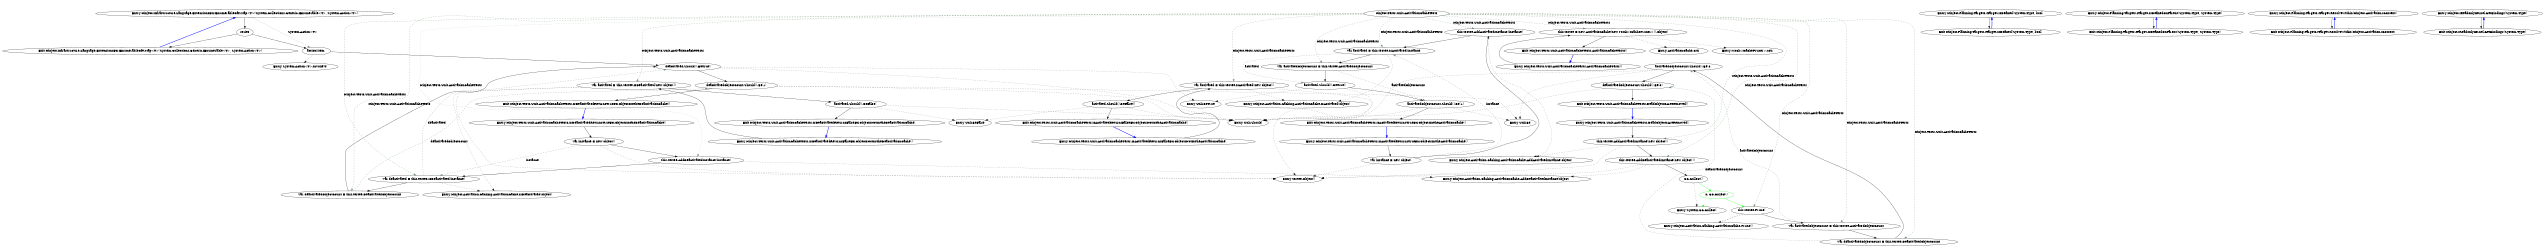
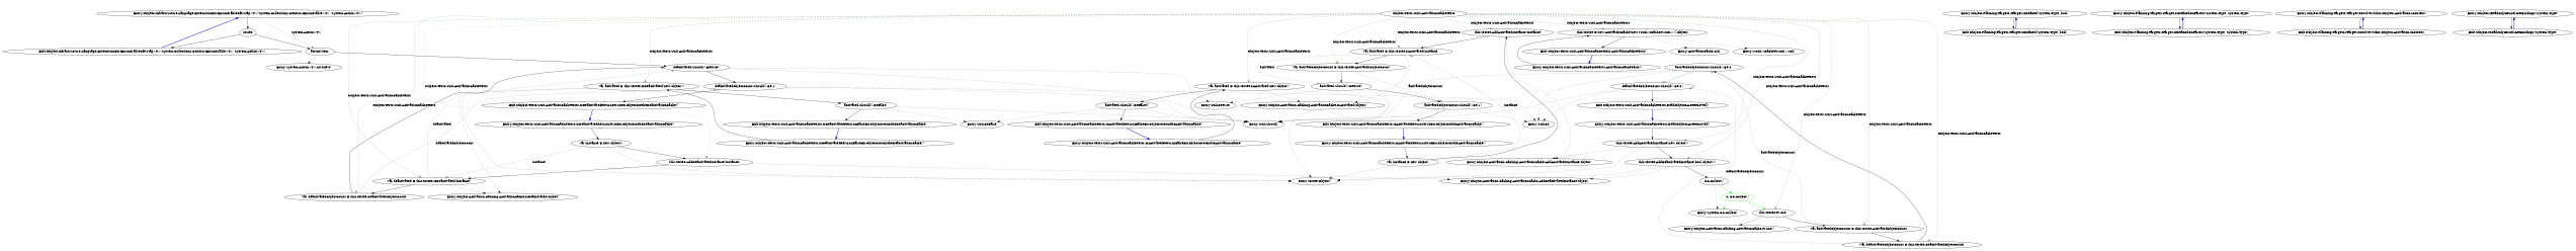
  digraph {
    node [cluster="Ninject.Tests.Unit.ActivationCacheTests.DeadObjectsAreRemoved()" file="ActivationCacheTests.cs"]
    edge [style=solid]
    n1 [cluster="Ninject.Infrastructure.Language.ExtensionsForIEnumerableOfT.Map<T>(System.Collections.Generic.IEnumerable<T>, System.Action<T>)" label="Entry Ninject.Infrastructure.Language.ExtensionsForIEnumerableOfT.Map<T>(System.Collections.Generic.IEnumerable<T>, System.Action<T>)" span="19-19" file=""]
    n2 [cluster="Ninject.Infrastructure.Language.ExtensionsForIEnumerableOfT.Map<T>(System.Collections.Generic.IEnumerable<T>, System.Action<T>)" label=series span="21-21" file=""]
    n3 [cluster="Ninject.Infrastructure.Language.ExtensionsForIEnumerableOfT.Map<T>(System.Collections.Generic.IEnumerable<T>, System.Action<T>)" label="action(item)" span="22-22" file=""]
    n4 [cluster="Ninject.Infrastructure.Language.ExtensionsForIEnumerableOfT.Map<T>(System.Collections.Generic.IEnumerable<T>, System.Action<T>)" label="Exit Ninject.Infrastructure.Language.ExtensionsForIEnumerableOfT.Map<T>(System.Collections.Generic.IEnumerable<T>, System.Action<T>)" span="19-19" file=""]
    n5 [cluster="System.Action<T>.Invoke(T)" label="Entry System.Action<T>.Invoke(T)" span="0-0" file=""]
    n6 [cluster="Ninject.Tests.Unit.ActivationCacheTests.IsDeactivatedReturnsTrueForObjectsInTheDeactivationCache()" label="deactivated.Should().BeTrue()" span="56-56"]
    n7 [cluster="Ninject.Tests.Unit.ActivationCacheTests.IsDeactivatedReturnsTrueForObjectsInTheDeactivationCache()" label="Entry Ninject.Tests.Unit.ActivationCacheTests.IsDeactivatedReturnsTrueForObjectsInTheDeactivationCache()" span="48-48"]
    n8 [cluster="Ninject.Tests.Unit.ActivationCacheTests.IsDeactivatedReturnsTrueForObjectsInTheDeactivationCache()" label="var instance = new object()" span="50-50"]
    n9 [cluster="Ninject.Tests.Unit.ActivationCacheTests.IsDeactivatedReturnsTrueForObjectsInTheDeactivationCache()" label="this.testee.AddDeactivatedInstance(instance)" span="52-52"]
    n10 [cluster="Ninject.Tests.Unit.ActivationCacheTests.IsDeactivatedReturnsTrueForObjectsInTheDeactivationCache()" label="var deactivated = this.testee.IsDeactivated(instance)" span="53-53"]
    n11 [cluster="object.Object()" label="Entry testee.Object()" span="0-0"]
    n12 [cluster="Ninject.Activation.Caching.ActivationCache.AddDeactivatedInstance(object)" label="Entry Ninject.Activation.Caching.ActivationCache.AddDeactivatedInstance(object)" span="104-104"]
    n13 [cluster="Ninject.Tests.Unit.ActivationCacheTests.IsDeactivatedReturnsTrueForObjectsInTheDeactivationCache()" label="var deactivatedObjectCount = this.testee.DeactivatedObjectCount" span="54-54"]
    n14 [cluster="Ninject.Activation.Caching.ActivationCache.IsDeactivated(object)" label="Entry Ninject.Activation.Caching.ActivationCache.IsDeactivated(object)" span="139-139"]
    n15 [cluster="Ninject.Tests.Unit.ActivationCacheTests.IsDeactivatedReturnsTrueForObjectsInTheDeactivationCache()" label="deactivatedObjectCount.Should().Be(1)" span="57-57"]
    n16 [cluster="Unk.Should" label="Entry Unk.Should"]
    n17 [cluster="Unk.BeTrue" label="Entry Unk.BeTrue"]
    n18 [cluster="Ninject.Tests.Unit.ActivationCacheTests.IsDeactivatedReturnsTrueForObjectsInTheDeactivationCache()" label="Exit Ninject.Tests.Unit.ActivationCacheTests.IsDeactivatedReturnsTrueForObjectsInTheDeactivationCache()" span="48-48"]
    n19 [cluster="Unk.Be" label="Entry Unk.Be"]
    n20 [label="Entry Ninject.Tests.Unit.ActivationCacheTests.DeadObjectsAreRemoved()" span="61-61"]
    n21 [label="this.testee.AddActivatedInstance(new object())" span="63-63"]
-   n22 [label="this.testee.AddDeactivatedInstance(new object())" span="64-64"]
+   n22 [label="this.testee.AddDeactivatedInstance(bool object())" span="64-64"]
    n23 [cluster="Ninject.Activation.Caching.ActivationCache.AddActivatedInstance(object)" label="Entry Ninject.Activation.Caching.ActivationCache.AddActivatedInstance(object)" span="88-88"]
    n24 [color=green community=0 label="0: GC.Collect()" span="66-66"]
    n25 [label="this.testee.Prune()" span="67-67"]
    n26 [cluster="System.GC.Collect()" label="Entry System.GC.Collect()" span="0-0"]
    n27 [label="var activatedObjectCount = this.testee.ActivatedObjectCount" span="68-68"]
    n28 [cluster="Ninject.Activation.Caching.ActivationCache.Prune()" label="Entry Ninject.Activation.Caching.ActivationCache.Prune()" span="151-151"]
    n29 [label="GC.Collect()" span="65-65"]
    n30 [label="var deactivatedObjectCount = this.testee.DeactivatedObjectCount" span="69-69"]
    n31 [label="activatedObjectCount.Should().Be(0)" span="71-71"]
    n32 [label="deactivatedObjectCount.Should().Be(0)" span="72-72"]
    n33 [label="Exit Ninject.Tests.Unit.ActivationCacheTests.DeadObjectsAreRemoved()" span="61-61"]
    n34 [cluster="Unk.BeFalse" label="Entry Unk.BeFalse"]
    n35 [cluster="Ninject.Tests.Unit.ActivationCacheTests.ActivationCacheTests()" label="Entry Ninject.Tests.Unit.ActivationCacheTests.ActivationCacheTests()" span="13-13"]
    n36 [cluster="Ninject.Tests.Unit.ActivationCacheTests.ActivationCacheTests()" label="this.testee = new ActivationCache(new Mock<ICachePruner>().Object)" span="15-15"]
    n37 [cluster="Ninject.Tests.Unit.ActivationCacheTests.ActivationCacheTests()" label="Exit Ninject.Tests.Unit.ActivationCacheTests.ActivationCacheTests()" span="13-13"]
    n38 [cluster="ActivationCache.cstr" label="Entry ActivationCache.cstr"]
    n39 [cluster="Mock<ICachePruner>.cstr" label="Entry Mock<ICachePruner>.cstr"]
    n40 [cluster="Ninject.Tests.Unit.ActivationCacheTests.IsDeactivatedReturnsFalseForObjectsNotInTheDeactivationCache()" label="Entry Ninject.Tests.Unit.ActivationCacheTests.IsDeactivatedReturnsFalseForObjectsNotInTheDeactivationCache()" span="40-40"]
    n41 [cluster="Ninject.Tests.Unit.ActivationCacheTests.IsDeactivatedReturnsFalseForObjectsNotInTheDeactivationCache()" label="var activated = this.testee.IsDeactivated(new object())" span="42-42"]
    n42 [cluster="Ninject.Tests.Unit.ActivationCacheTests.IsDeactivatedReturnsFalseForObjectsNotInTheDeactivationCache()" label="activated.Should().BeFalse()" span="44-44"]
    n43 [cluster="Ninject.Tests.Unit.ActivationCacheTests.IsDeactivatedReturnsFalseForObjectsNotInTheDeactivationCache()" label="Exit Ninject.Tests.Unit.ActivationCacheTests.IsDeactivatedReturnsFalseForObjectsNotInTheDeactivationCache()" span="40-40"]
    n44 [cluster="Ninject.Tests.Unit.ActivationCacheTests.IsActivatedReturnsTrueForObjectsInTheActivationCache()" label="Entry Ninject.Tests.Unit.ActivationCacheTests.IsActivatedReturnsTrueForObjectsInTheActivationCache()" span="27-27"]
    n45 [cluster="Ninject.Tests.Unit.ActivationCacheTests.IsActivatedReturnsTrueForObjectsInTheActivationCache()" label="var instance = new object()" span="29-29"]
    n46 [cluster="Ninject.Tests.Unit.ActivationCacheTests.IsActivatedReturnsTrueForObjectsInTheActivationCache()" label="this.testee.AddActivatedInstance(instance)" span="31-31"]
    n47 [cluster="Ninject.Tests.Unit.ActivationCacheTests.IsActivatedReturnsTrueForObjectsInTheActivationCache()" label="var activated = this.testee.IsActivated(instance)" span="32-32"]
    n48 [cluster="Ninject.Tests.Unit.ActivationCacheTests.IsActivatedReturnsTrueForObjectsInTheActivationCache()" label="var activatedObjectCount = this.testee.ActivatedObjectCount" span="33-33"]
    n49 [cluster="Ninject.Tests.Unit.ActivationCacheTests.IsActivatedReturnsTrueForObjectsInTheActivationCache()" label="activated.Should().BeTrue()" span="35-35"]
    n50 [cluster="Ninject.Activation.Caching.ActivationCache.IsActivated(object)" label="Entry Ninject.Activation.Caching.ActivationCache.IsActivated(object)" span="123-123"]
    n51 [cluster="Ninject.Tests.Unit.ActivationCacheTests.IsActivatedReturnsTrueForObjectsInTheActivationCache()" label="activatedObjectCount.Should().Be(1)" span="36-36"]
    n52 [cluster="Ninject.Tests.Unit.ActivationCacheTests.IsActivatedReturnsTrueForObjectsInTheActivationCache()" label="Exit Ninject.Tests.Unit.ActivationCacheTests.IsActivatedReturnsTrueForObjectsInTheActivationCache()" span="27-27"]
    n53 [cluster="Ninject.Tests.Unit.ActivationCacheTests.IsActivatedReturnsFalseForObjectsNotInTheActivationCache()" label="Entry Ninject.Tests.Unit.ActivationCacheTests.IsActivatedReturnsFalseForObjectsNotInTheActivationCache()" span="19-19"]
    n54 [cluster="Ninject.Tests.Unit.ActivationCacheTests.IsActivatedReturnsFalseForObjectsNotInTheActivationCache()" label="var activated = this.testee.IsActivated(new object())" span="21-21"]
    n55 [cluster="Ninject.Tests.Unit.ActivationCacheTests.IsActivatedReturnsFalseForObjectsNotInTheActivationCache()" label="activated.Should().BeFalse()" span="23-23"]
    n56 [cluster="Ninject.Tests.Unit.ActivationCacheTests.IsActivatedReturnsFalseForObjectsNotInTheActivationCache()" label="Exit Ninject.Tests.Unit.ActivationCacheTests.IsActivatedReturnsFalseForObjectsNotInTheActivationCache()" span="19-19"]
    n57 [label="Ninject.Tests.Unit.ActivationCacheTests" cluster=""]
    n58 [cluster="Ninject.Planning.Targets.ITarget.IsDefined(System.Type, bool)" file="ExtensionsForMemberInfo.cs" label="Entry Ninject.Planning.Targets.ITarget.IsDefined(System.Type, bool)" span="72-72"]
    n59 [cluster="Ninject.Planning.Targets.ITarget.IsDefined(System.Type, bool)" file="ExtensionsForMemberInfo.cs" label="Exit Ninject.Planning.Targets.ITarget.IsDefined(System.Type, bool)" span="72-72"]
    n60 [cluster="Ninject.Planning.Targets.ITarget.IsDefinedOnParent(System.Type, System.Type)" file="ExtensionsForMemberInfo.cs" label="Entry Ninject.Planning.Targets.ITarget.IsDefinedOnParent(System.Type, System.Type)" span="80-80"]
    n61 [cluster="Ninject.Planning.Targets.ITarget.IsDefinedOnParent(System.Type, System.Type)" file="ExtensionsForMemberInfo.cs" label="Exit Ninject.Planning.Targets.ITarget.IsDefinedOnParent(System.Type, System.Type)" span="80-80"]
    n62 [cluster="Ninject.Planning.Targets.ITarget.ResolveWithin(Ninject.Activation.IContext)" file="ExtensionsForMemberInfo.cs" label="Entry Ninject.Planning.Targets.ITarget.ResolveWithin(Ninject.Activation.IContext)" span="64-64"]
    n63 [cluster="Ninject.Planning.Targets.ITarget.ResolveWithin(Ninject.Activation.IContext)" file="ExtensionsForMemberInfo.cs" label="Exit Ninject.Planning.Targets.ITarget.ResolveWithin(Ninject.Activation.IContext)" span="64-64"]
    n64 [cluster="Ninject.IReadonlyKernel.GetBindings(System.Type)" file="GarbageCollectionCachePruner.cs" label="Entry Ninject.IReadonlyKernel.GetBindings(System.Type)" span="19-19"]
    n65 [cluster="Ninject.IReadonlyKernel.GetBindings(System.Type)" file="GarbageCollectionCachePruner.cs" label="Exit Ninject.IReadonlyKernel.GetBindings(System.Type)" span="19-19"]
    n1 -> n2
    n1 -> n3 [color=darkseagreen4 label="System.Action<T>" style=dashed]
    n2 -> n3
    n2 -> n4
    n3 -> n5 [style=dotted]
    n3 -> n6
    n4 -> n1 [color=blue style=bold]
    n6 -> n15
    n6 -> n16 [style=dotted]
    n6 -> n17 [style=dotted]
    n7 -> n8
    n8 -> n9
    n8 -> n10 [color=darkseagreen4 label=instance style=dashed]
    n8 -> n11 [style=dotted]
    n9 -> n10
    n9 -> n12 [style=dotted]
    n10 -> n6 [color=darkseagreen4 label=deactivated style=dashed]
    n10 -> n13
    n10 -> n14 [style=dotted]
    n13 -> n6
    n13 -> n15 [color=darkseagreen4 label=deactivatedObjectCount style=dashed]
    n15 -> n16 [style=dotted]
    n15 -> n18
    n15 -> n19 [style=dotted]
    n18 -> n7 [color=blue style=bold]
    n20 -> n21
    n21 -> n11 [style=dotted]
    n21 -> n22
    n21 -> n23 [style=dotted]
    n22 -> n11 [style=dotted]
    n22 -> n12 [style=dotted]
    n22 -> n29
    n24 -> n25 [color=green]
    n24 -> n26 [color=green style=dotted]
    n25 -> n27
    n25 -> n28 [style=dashed]
    n27 -> n30
    n27 -> n31 [color=darkseagreen4 label=activatedObjectCount style=dashed]
    n29 -> n24 [color=green]
    n29 -> n26 [style=dotted]
    n30 -> n31
    n30 -> n32 [color=darkseagreen4 label=deactivatedObjectCount style=dashed]
    n31 -> n16 [style=dotted]
    n31 -> n19 [style=dotted]
-   n31 -> n32
+   n31 -> n32 [color=darkseagreen4]
    n32 -> n16 [style=dotted]
+   n32 -> n19 [style=dotted]
    n32 -> n33
    n33 -> n20 [color=blue style=bold]
    n35 -> n36
    n36 -> n37
    n36 -> n38 [style=dotted]
    n36 -> n39 [style=dotted]
    n37 -> n35 [color=blue style=bold]
    n40 -> n41
    n41 -> n11 [style=dotted]
    n41 -> n14 [style=dotted]
    n41 -> n42
    n42 -> n16 [style=dotted]
    n42 -> n34 [style=dotted]
    n42 -> n43
    n43 -> n40 [color=blue style=bold]
    n44 -> n45
    n45 -> n11 [style=dotted]
    n45 -> n46
    n45 -> n47 [color=darkseagreen4 label=instance style=dashed]
    n46 -> n23 [style=dotted]
    n46 -> n47
    n47 -> n48
    n47 -> n49 [color=darkseagreen4 label=activated style=dashed]
    n47 -> n50 [style=dotted]
    n48 -> n49
    n48 -> n51 [color=darkseagreen4 label=activatedObjectCount style=dashed]
    n49 -> n16 [style=dotted]
    n49 -> n17 [style=dotted]
    n49 -> n51
    n51 -> n16 [style=dotted]
    n51 -> n19 [style=dotted]
    n51 -> n52
    n52 -> n44 [color=blue style=bold]
    n53 -> n54
    n54 -> n11 [style=dotted]
    n54 -> n50 [style=dotted]
    n54 -> n55
    n55 -> n16 [style=dotted]
    n55 -> n34 [style=dotted]
    n55 -> n56
    n56 -> n53 [color=blue style=bold]
    n57 -> n9 [color=darkseagreen4 label="Ninject.Tests.Unit.ActivationCacheTests" style=dotted]
    n57 -> n10 [color=darkseagreen4 label="Ninject.Tests.Unit.ActivationCacheTests" style=dashed]
    n57 -> n13 [color=darkseagreen4 label="Ninject.Tests.Unit.ActivationCacheTests" style=dashed]
    n57 -> n21 [color=darkseagreen4 label="Ninject.Tests.Unit.ActivationCacheTests" style=dashed]
    n57 -> n22 [color=darkseagreen4 label="Ninject.Tests.Unit.ActivationCacheTests" style=dashed]
    n57 -> n25 [color=darkseagreen4 label="Ninject.Tests.Unit.ActivationCacheTests" style=dashed]
    n57 -> n27 [color=darkseagreen4 label="Ninject.Tests.Unit.ActivationCacheTests" style=dashed]
    n57 -> n30 [color=darkseagreen4 label="Ninject.Tests.Unit.ActivationCacheTests" style=dashed]
    n57 -> n36 [color=darkseagreen4 label="Ninject.Tests.Unit.ActivationCacheTests" style=dashed]
    n57 -> n41 [color=darkseagreen4 label="Ninject.Tests.Unit.ActivationCacheTests" style=dashed]
    n57 -> n46 [color=darkseagreen4 label="Ninject.Tests.Unit.ActivationCacheTests" style=dashed]
    n57 -> n47 [color=darkseagreen4 label="Ninject.Tests.Unit.ActivationCacheTests" style=dashed]
    n57 -> n48 [color=darkseagreen4 label="Ninject.Tests.Unit.ActivationCacheTests" style=dashed]
    n57 -> n54 [color=darkseagreen4 label="Ninject.Tests.Unit.ActivationCacheTests" style=dashed]
    n58 -> n59
    n59 -> n58 [color=blue style=bold]
    n60 -> n61
    n61 -> n60 [color=blue style=bold]
    n62 -> n63
    n63 -> n62 [color=blue style=bold]
    n64 -> n65
    n65 -> n64 [color=blue style=bold]
  }
